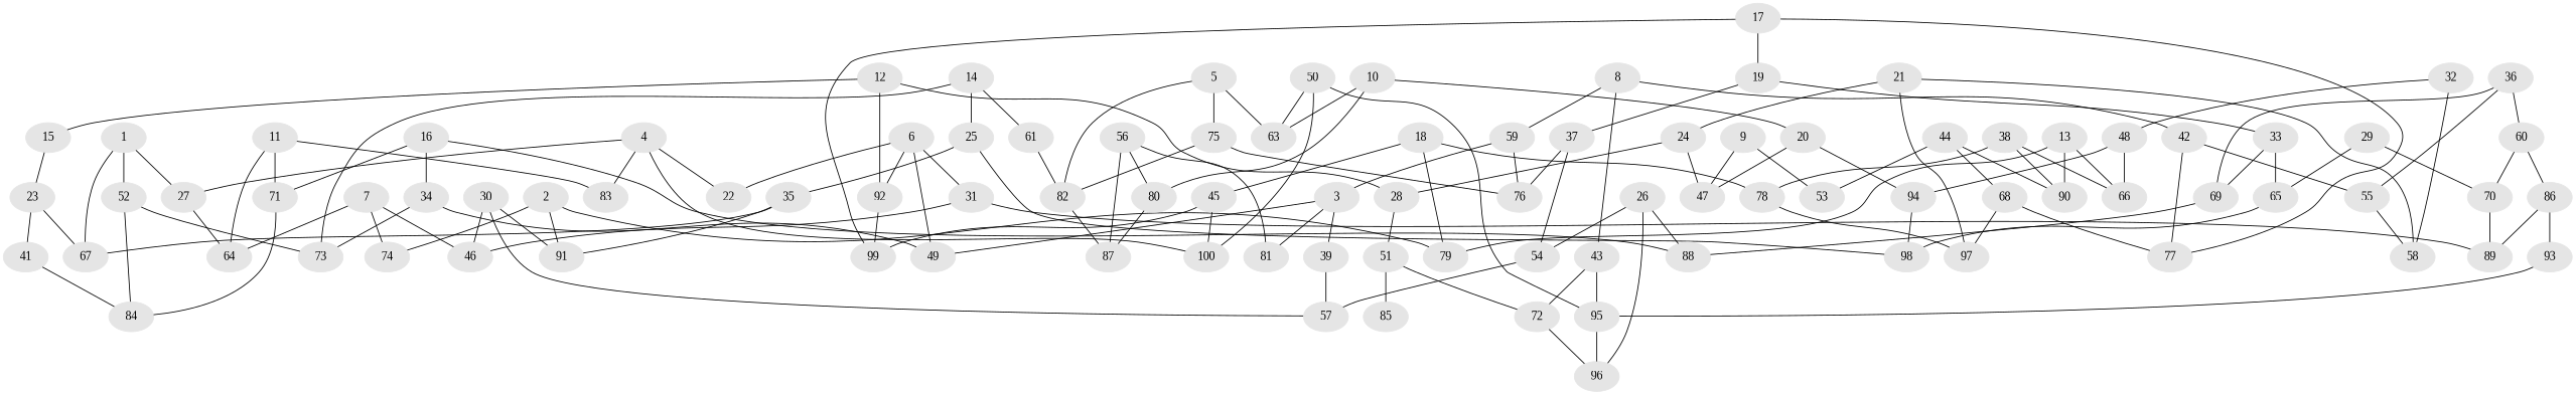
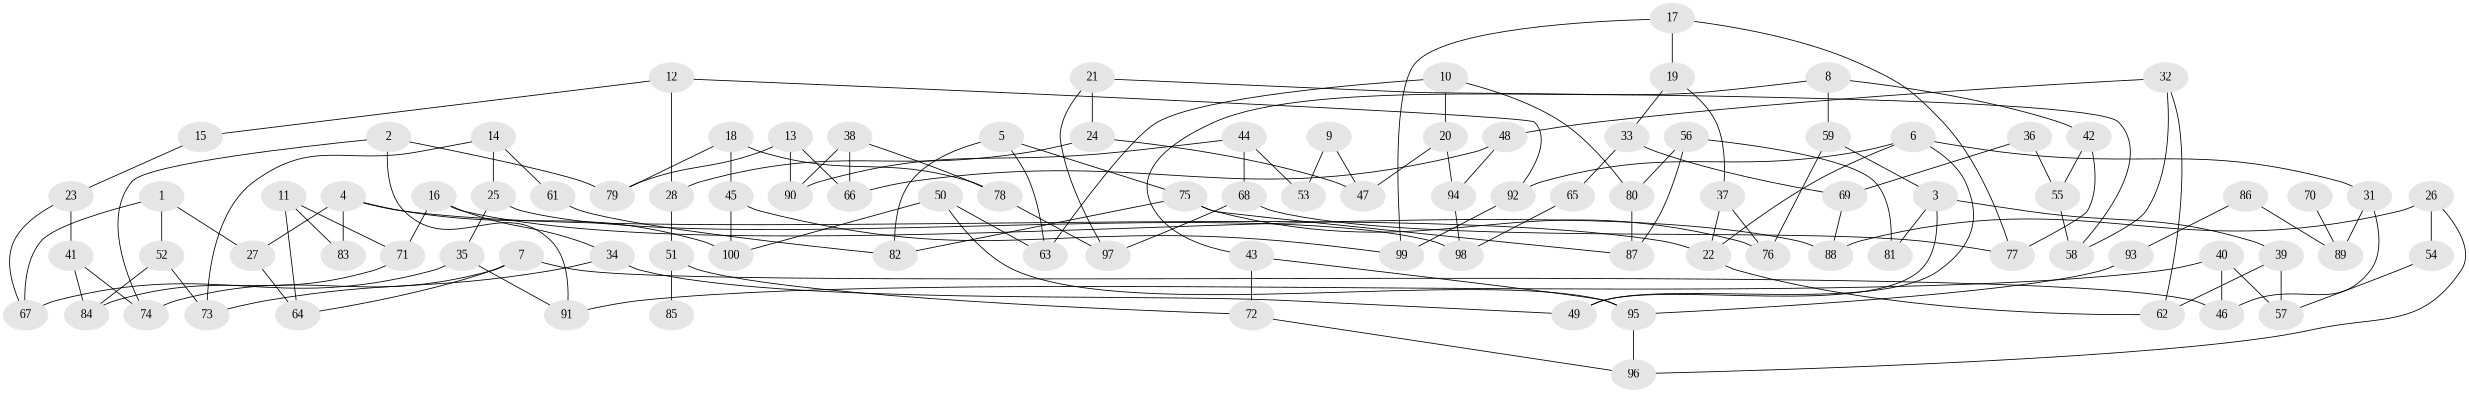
  graph {
    fontname="Liberation Serif"
    node [color=gray90 fontname="Liberation Serif" style=filled]
    edge [fontname="Liberation Serif"]
    1
    27
    52
    67
    64
    73
    84
    2
    74
    79
    91
    3
    39
    49
    81
+   62
    57
    4
    22
    83
    100
    5
    63
    75
    82
    9
    47
    53
    76
    6
    31
    92
    46
    89
    7
    8
    42
    43
    59
    77
    55
    72
    95
    10
    20
    80
    94
    87
    11
    71
    12
    15
    28
    23
    51
    99
    13
    66
    90
    14
    25
    61
    35
    98
    41
    16
    34
    88
    17
    19
    33
    37
    18
    45
    78
    97
    65
    69
    54
    21
    24
    58
    26
    96
    85
-   29
    70
    32
    48
    36
-   60
    86
    38
-   40 [label=30]
+   40
    44
    68
    50
    56
    93
    1 -- 27
    1 -- 52
    1 -- 67
    27 -- 64
    52 -- 73
    52 -- 84
    2 -- 74
    2 -- 79
    2 -- 91
    3 -- 39
    3 -- 49
    3 -- 81
+   39 -- 62
    39 -- 57
    4 -- 27
    4 -- 22
    4 -- 83
    4 -- 100
+   22 -- 62
    5 -- 63
    5 -- 75
    5 -- 82
    75 -- 82
    75 -- 76
-   82 -- 87
+   75 -- 87
    9 -- 47
    9 -- 53
    6 -- 49
    6 -- 22
    6 -- 31
    6 -- 92
    31 -- 46
    31 -- 89
    92 -- 99
    7 -- 64
    7 -- 74
    7 -- 46
    8 -- 42
    8 -- 43
    8 -- 59
    42 -- 77
    42 -- 55
    43 -- 72
    43 -- 95
    59 -- 3
    59 -- 76
    55 -- 58
    72 -- 96
    95 -- 96
    10 -- 63
    10 -- 20
    10 -- 80
    20 -- 47
    20 -- 94
    80 -- 87
    94 -- 98
    11 -- 64
    11 -- 83
    11 -- 71
    71 -- 84
    12 -- 92
    12 -- 15
    12 -- 28
    15 -- 23
    28 -- 51
    23 -- 67
    23 -- 41
    51 -- 72
    51 -- 85
    13 -- 79
    13 -- 66
    13 -- 90
    14 -- 73
    14 -- 25
    14 -- 61
    25 -- 35
    25 -- 98
    61 -- 82
    35 -- 67
    35 -- 91
    41 -- 84
+   41 -- 74
    16 -- 71
    16 -- 34
    16 -- 88
    34 -- 73
    34 -- 49
    17 -- 77
    17 -- 99
    17 -- 19
    19 -- 33
    19 -- 37
    33 -- 65
    33 -- 69
    37 -- 76
-   37 -- 54
+   37 -- 22
    18 -- 79
    18 -- 45
    18 -- 78
    45 -- 100
    45 -- 99
    78 -- 97
    65 -- 98
    69 -- 88
    54 -- 57
    21 -- 97
    21 -- 24
    21 -- 58
    24 -- 47
    24 -- 28
    26 -- 88
    26 -- 54
    26 -- 96
-   29 -- 65
-   29 -- 70
    70 -- 89
+   32 -- 62
    32 -- 58
    32 -- 48
    48 -- 94
    48 -- 66
    36 -- 55
    36 -- 69
-   36 -- 60
-   60 -- 70
-   60 -- 86
    86 -- 89
    86 -- 93
    38 -- 66
    38 -- 90
    38 -- 78
    40 -- 91
    40 -- 57
    40 -- 46
    44 -- 53
    44 -- 90
    44 -- 68
    68 -- 77
    68 -- 97
    50 -- 100
    50 -- 63
    50 -- 95
    56 -- 81
    56 -- 80
    56 -- 87
    93 -- 95
  }
